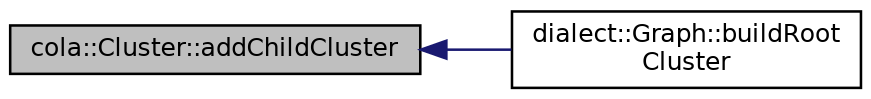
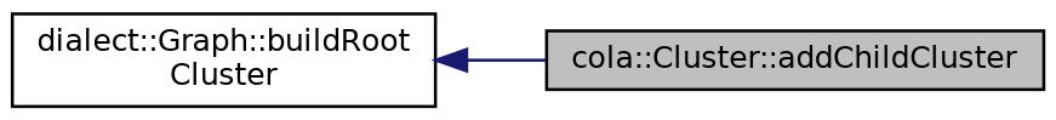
  digraph {
    rankdir=LR
    node [color=black fontname=Helvetica fontsize=10 shape=record style=filled]
    n1 [fillcolor=grey75 fontcolor=black height=0.2 label="cola::Cluster::addChildCluster" width=0.4]
    n2 [fillcolor=white height=0.2 label="dialect::Graph::buildRoot\lCluster" width=0.4]
-   n1 -> n2 [color=midnightblue dir=back fontname=Helvetica fontsize=10 labelfontname=Helvetica labelfontsize=10 style=solid]
+   n2 -> n1 [color=midnightblue dir=back fontname=Helvetica fontsize=10 labelfontname=Helvetica labelfontsize=10 style=solid]
  }
